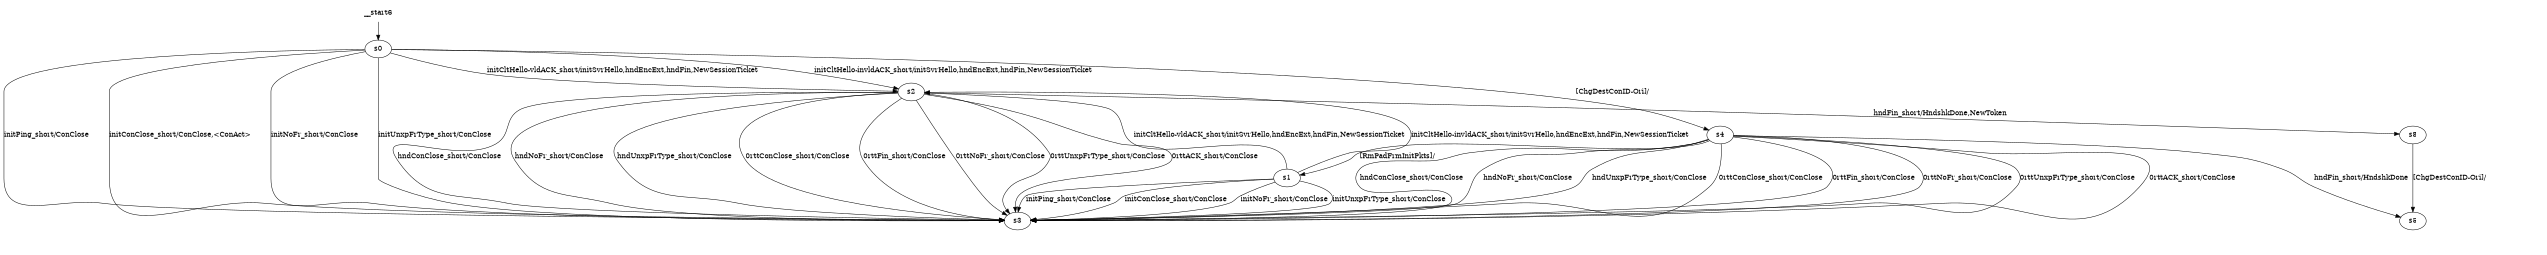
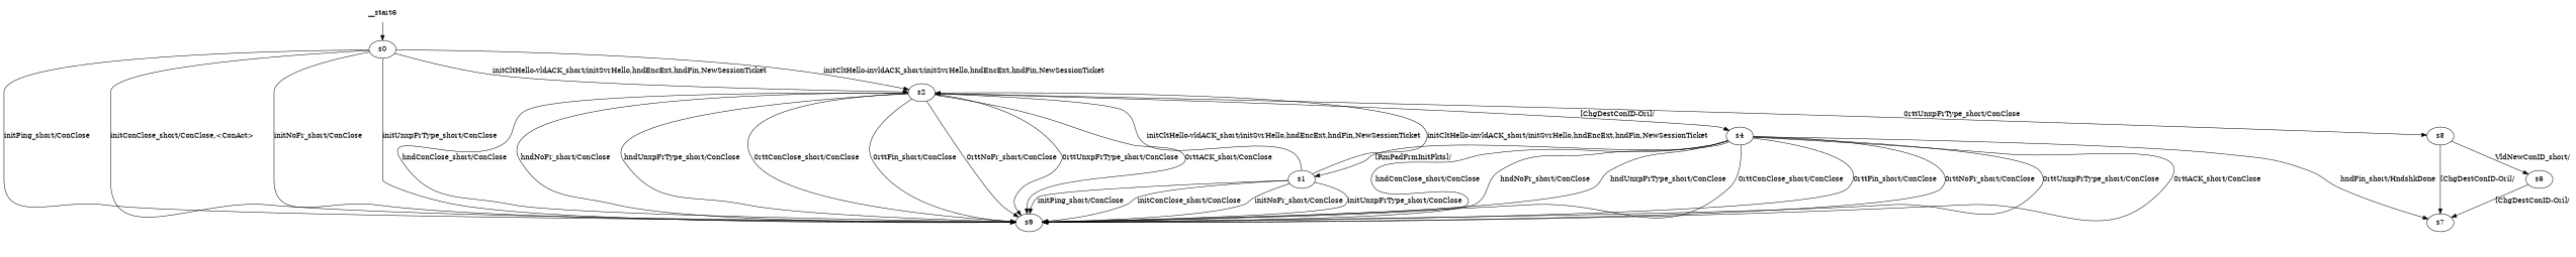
  digraph {
    n1 [label=s0]
    n2 [label=s2]
-   n3 [label=s3]
+   n3 [label=s9]
    n4 [label=s1]
    n5 [label=s4]
    n6 [label=s8]
-   n7 [label=s5]
+   n7 [label=s7]
+   n8 [label=s6]
    n9 [label=__start6 shape=none]
    n1 -> n2 [label="initCltHello-vldACK_short/initSvrHello,hndEncExt,hndFin,NewSessionTicket "]
    n1 -> n2 [label="initCltHello-invldACK_short/initSvrHello,hndEncExt,hndFin,NewSessionTicket "]
    n1 -> n3 [label="initPing_short/ConClose "]
    n1 -> n3 [label="initConClose_short/ConClose,<ConAct> "]
    n1 -> n3 [label="initNoFr_short/ConClose "]
    n1 -> n3 [label="initUnxpFrType_short/ConClose "]
    n2 -> n3 [label="hndConClose_short/ConClose "]
    n2 -> n3 [label="hndNoFr_short/ConClose "]
    n2 -> n3 [label="hndUnxpFrType_short/ConClose "]
    n2 -> n3 [label="0rttConClose_short/ConClose "]
    n2 -> n3 [label="0rttFin_short/ConClose "]
    n2 -> n3 [label="0rttNoFr_short/ConClose "]
    n2 -> n3 [label="0rttUnxpFrType_short/ConClose "]
    n2 -> n3 [label="0rttACK_short/ConClose "]
-   n1 -> n5 [label="[ChgDestConID-Ori]/ "]
-   n2 -> n6 [label="hndFin_short/HndshkDone,NewToken "]
+   n2 -> n5 [label="[ChgDestConID-Ori]/ "]
+   n2 -> n6 [label="0rttUnxpFrType_short/ConClose "]
    n4 -> n2 [label="initCltHello-vldACK_short/initSvrHello,hndEncExt,hndFin,NewSessionTicket "]
    n4 -> n2 [label="initCltHello-invldACK_short/initSvrHello,hndEncExt,hndFin,NewSessionTicket "]
    n4 -> n3 [label="initPing_short/ConClose "]
    n4 -> n3 [label="initConClose_short/ConClose "]
    n4 -> n3 [label="initNoFr_short/ConClose "]
    n4 -> n3 [label="initUnxpFrType_short/ConClose "]
    n5 -> n3 [label="hndConClose_short/ConClose "]
    n5 -> n3 [label="hndNoFr_short/ConClose "]
    n5 -> n3 [label="hndUnxpFrType_short/ConClose "]
    n5 -> n3 [label="0rttConClose_short/ConClose "]
    n5 -> n3 [label="0rttFin_short/ConClose "]
    n5 -> n3 [label="0rttNoFr_short/ConClose "]
    n5 -> n3 [label="0rttUnxpFrType_short/ConClose "]
    n5 -> n3 [label="0rttACK_short/ConClose "]
    n5 -> n4 [label="[RmPadFrmInitPkts]/ "]
    n5 -> n7 [label="hndFin_short/HndshkDone "]
    n6 -> n7 [label="[ChgDestConID-Ori]/ "]
+   n6 -> n8 [label="VldNewConID_short/ "]
+   n8 -> n7 [label="[ChgDestConID-Ori]/ "]
    n9 -> n1
  }
